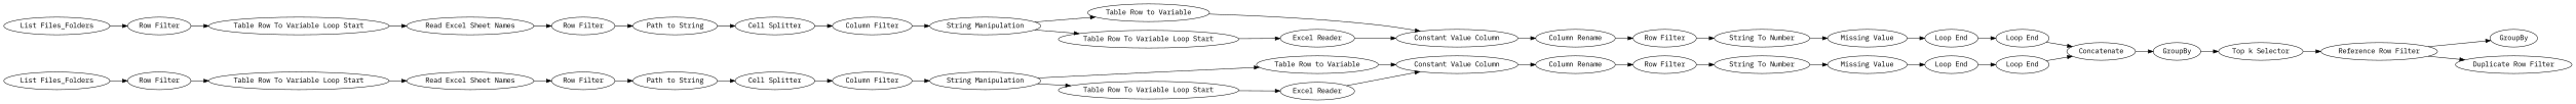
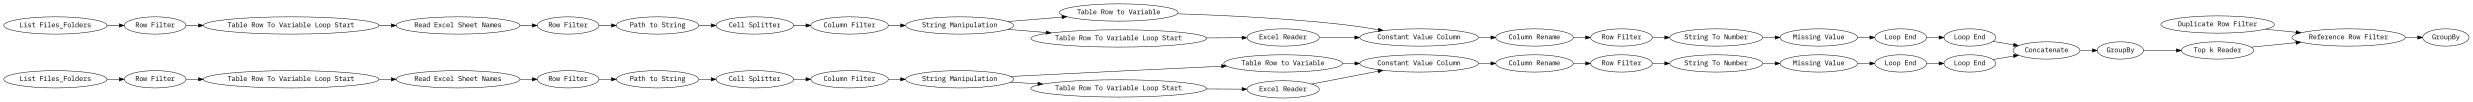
  digraph {
    fontname="IBM Plex Mono"
    rankdir=LR
    node [fontname="IBM Plex Mono"]
    edge [fontname="IBM Plex Mono"]
    n1 [label="Table Row To Variable Loop Start"]
    n2 [label="Read Excel Sheet Names"]
    n3 [label="Row Filter"]
    n4 [label="Read Excel Sheet Names"]
    n5 [label="Row Filter"]
    n6 [label="Path to String"]
    n7 [label="Cell Splitter"]
    n8 [label="Column Filter"]
    n9 [label="String Manipulation"]
    n10 [label=GroupBy]
    n11 [label="Table Row to Variable"]
    n12 [label="Constant Value Column"]
    n13 [label="Column Rename"]
    n14 [label="Row Filter"]
    n15 [label="String To Number"]
    n16 [label="Missing Value"]
    n17 [label="Table Row to Variable"]
    n18 [label="Constant Value Column"]
    n19 [label="Column Rename"]
    n20 [label="Reference Row Filter"]
    n21 [label="Path to String"]
    n22 [label="List Files_Folders"]
    n23 [label="Row Filter"]
    n24 [label="Table Row To Variable Loop Start"]
    n25 [label="Loop End"]
    n26 [label=Concatenate]
    n27 [label=GroupBy]
    n28 [label="Excel Reader"]
    n29 [label="Loop End"]
    n30 [label="Loop End"]
-   n31 [label="Top k Selector"]
+   n31 [label="Top k Reader"]
    n32 [label="Loop End"]
    n33 [label="Duplicate Row Filter"]
    n34 [label="Cell Splitter"]
    n35 [label="Column Filter"]
    n36 [label="String Manipulation"]
    n37 [label="Table Row To Variable Loop Start"]
    n38 [label="String To Number"]
    n39 [label="Missing Value"]
    n40 [label="Row Filter"]
    n41 [label="Table Row To Variable Loop Start"]
    n42 [label="Excel Reader"]
    n43 [label="List Files_Folders"]
    n44 [label="Row Filter"]
    n1 -> n2
    n2 -> n3
    n3 -> n21
    n4 -> n5
    n5 -> n6
    n6 -> n34
    n7 -> n8
    n8 -> n9
    n9 -> n17
    n9 -> n37
    n11 -> n12
    n12 -> n13
    n13 -> n14
    n14 -> n15
    n15 -> n16
    n16 -> n29
    n17 -> n18
    n18 -> n19
    n19 -> n44
    n20 -> n10
    n21 -> n7
    n22 -> n23
    n23 -> n24
    n24 -> n4
    n25 -> n26
    n26 -> n27
    n27 -> n31
    n28 -> n18
    n29 -> n30
    n30 -> n26
    n31 -> n20
    n32 -> n25
-   n20 -> n33
+   n33 -> n20
    n34 -> n35
    n35 -> n36
    n36 -> n11
    n36 -> n41
    n37 -> n28
    n38 -> n39
    n39 -> n32
    n40 -> n1
    n41 -> n42
    n42 -> n12
    n43 -> n40
    n44 -> n38
  }
